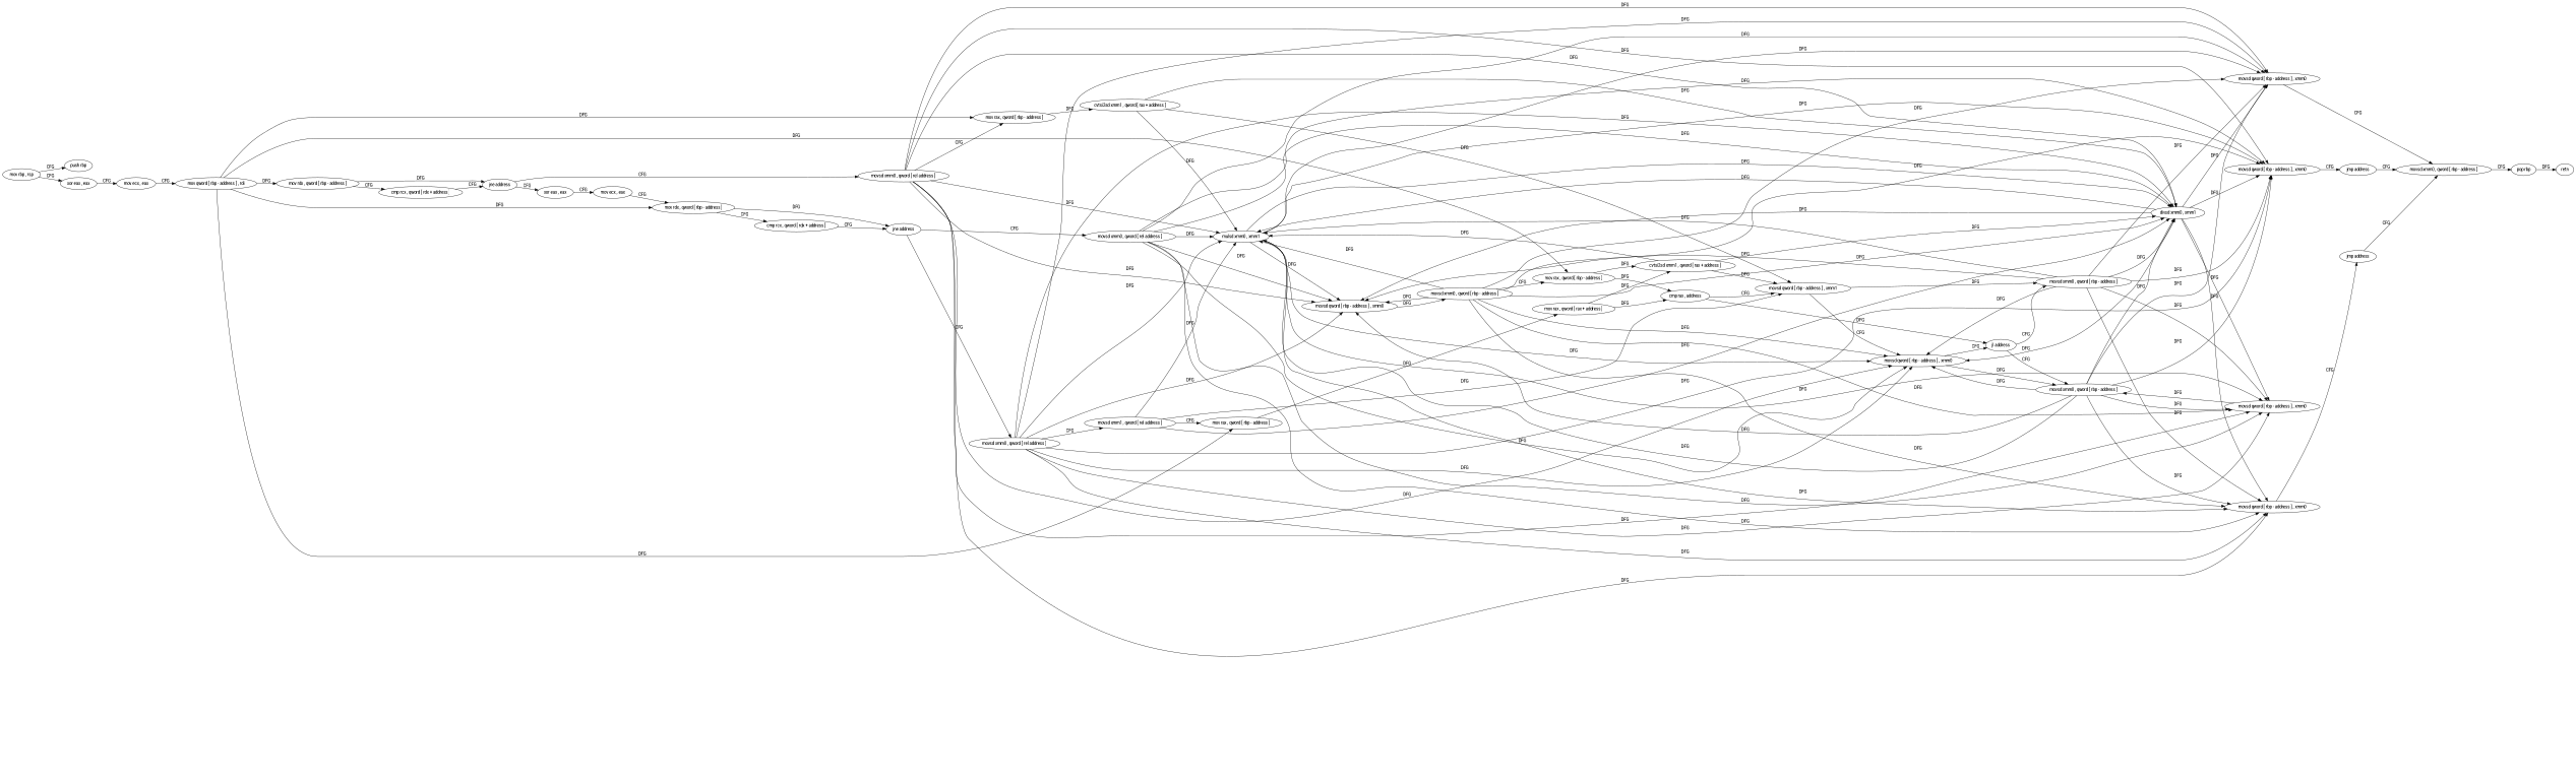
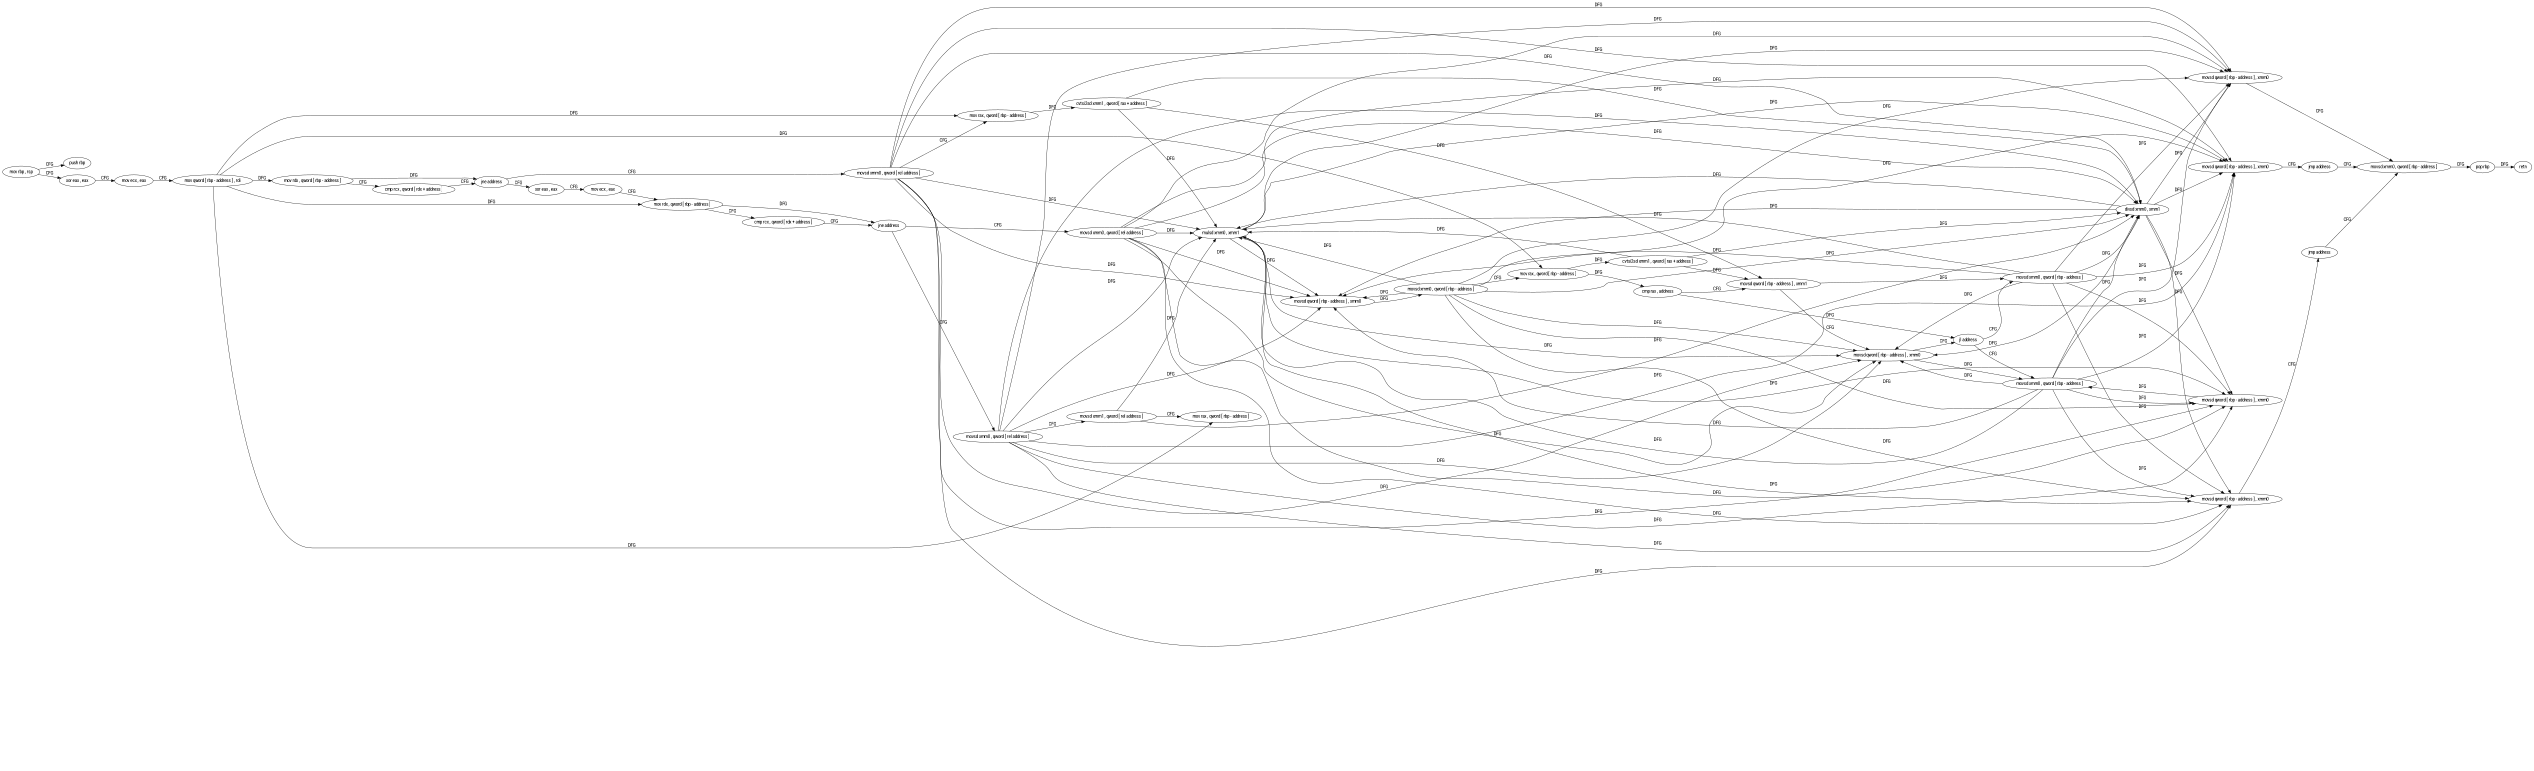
  digraph {
    fontname="Roboto Condensed"
    rankdir=LR
    node [fontname="Roboto Condensed"]
    edge [fontname="Roboto Condensed"]
    n1 [label="push rbp"]
    n2 [label="mov rbp , rsp"]
    n3 [label="xor eax , eax"]
    n4 [label="mov ecx , eax"]
    n5 [label="mov qword [ rbp - address ] , rdi"]
    n6 [label="mov rdx , qword [ rbp - address ]"]
    n7 [label="mov rax , qword [ rbp - address ]"]
    n8 [label="mov rax , qword [ rbp - address ]"]
    n9 [label="mov rdx , qword [ rbp - address ]"]
    n10 [label="mov rax , qword [ rbp - address ]"]
    n11 [label="cmp rcx , qword [ rdx + address ]"]
    n12 [label="jne address"]
    n13 [label="cvtsi2sd xmm1 , qword [ rax + address ]"]
    n14 [label="cvtsi2sd xmm1 , qword [ rax + address ]"]
    n15 [label="cmp rax , address"]
    n16 [label="cmp rcx , qword [ rdx + address ]"]
    n17 [label="jne address"]
-   n18 [label="mov rax , qword [ rax + address ]"]
    n19 [label="movsd xmm0 , qword [ rel address ]"]
    n20 [label="xor eax , eax"]
    n21 [label="mulsd xmm0 , xmm1"]
    n22 [label="movsd qword [ rbp - address ] , xmm0"]
    n23 [label="divsd xmm0 , xmm1"]
    n24 [label="movsd qword [ rbp - address ] , xmm0"]
    n25 [label="movsd qword [ rbp - address ] , xmm0"]
    n26 [label="movsd qword [ rbp - address ] , xmm0"]
    n27 [label="movsd qword [ rbp - address ] , xmm0"]
    n28 [label="movsd qword [ rbp - address ] , xmm0"]
    n29 [label="mov ecx , eax"]
    n30 [label="movsd xmm0 , qword [ rbp - address ]"]
    n31 [label="movsd xmm0 , qword [ rbp - address ]"]
    n32 [label="jl address"]
    n33 [label="movsd xmm0 , qword [ rbp - address ]"]
    n34 [label="jmp address"]
    n35 [label="jmp address"]
    n36 [label="movsd qword [ rbp - address ] , xmm1"]
    n37 [label="movsd xmm0 , qword [ rbp - address ]"]
    n38 [label="pop rbp"]
    n39 [label=retn]
    n40 [label="movsd xmm0 , qword [ rel address ]"]
    n41 [label="movsd xmm0 , qword [ rel address ]"]
    n42 [label="movsd xmm1 , qword [ rel address ]"]
    n2 -> n1 [label=CFG]
    n2 -> n3 [label=CFG]
    n3 -> n4 [label=CFG]
    n4 -> n5 [label=CFG]
    n5 -> n6 [label=DFG]
    n5 -> n7 [label=DFG]
    n5 -> n8 [label=DFG]
    n5 -> n9 [label=DFG]
    n5 -> n10 [label=DFG]
    n6 -> n11 [label=CFG]
    n6 -> n12 [label=DFG]
    n7 -> n13 [label=DFG]
    n8 -> n14 [label=DFG]
    n8 -> n15 [label=DFG]
    n9 -> n16 [label=CFG]
    n9 -> n17 [label=DFG]
-   n10 -> n18 [label=DFG]
    n11 -> n12 [label=CFG]
    n12 -> n19 [label=CFG]
    n12 -> n20 [label=CFG]
    n13 -> n21 [label=DFG]
    n13 -> n23 [label=DFG]
    n13 -> n36 [label=DFG]
    n14 -> n21 [label=DFG]
    n14 -> n23 [label=DFG]
    n14 -> n36 [label=DFG]
    n15 -> n32 [label=DFG]
    n15 -> n36 [label=CFG]
    n16 -> n17 [label=CFG]
    n17 -> n40 [label=CFG]
    n17 -> n41 [label=CFG]
-   n18 -> n14 [label=DFG]
-   n18 -> n15 [label=DFG]
    n19 -> n7 [label=CFG]
    n19 -> n21 [label=DFG]
    n19 -> n22 [label=DFG]
    n19 -> n23 [label=DFG]
    n19 -> n24 [label=DFG]
    n19 -> n25 [label=DFG]
    n19 -> n26 [label=DFG]
    n19 -> n27 [label=DFG]
    n19 -> n28 [label=DFG]
    n20 -> n29 [label=CFG]
    n21 -> n22 [label=DFG]
-   n21 -> n23 [label=DFG]
    n21 -> n24 [label=DFG]
    n21 -> n25 [label=DFG]
    n21 -> n26 [label=DFG]
    n21 -> n27 [label=DFG]
    n21 -> n28 [label=DFG]
    n22 -> n30 [label=DFG]
    n23 -> n21 [label=DFG]
    n23 -> n22 [label=DFG]
    n23 -> n24 [label=DFG]
    n23 -> n25 [label=DFG]
    n23 -> n26 [label=DFG]
    n23 -> n27 [label=DFG]
    n23 -> n28 [label=DFG]
    n24 -> n31 [label=CFG]
    n25 -> n32 [label=CFG]
    n25 -> n33 [label=DFG]
    n26 -> n34 [label=CFG]
    n27 -> n35 [label=CFG]
    n28 -> n33 [label=DFG]
    n29 -> n9 [label=CFG]
    n30 -> n8 [label=CFG]
    n30 -> n21 [label=DFG]
    n30 -> n22 [label=DFG]
    n30 -> n23 [label=DFG]
    n30 -> n24 [label=DFG]
    n30 -> n25 [label=DFG]
    n30 -> n26 [label=DFG]
    n30 -> n27 [label=DFG]
    n30 -> n28 [label=DFG]
    n31 -> n38 [label=CFG]
    n32 -> n33 [label=CFG]
    n32 -> n37 [label=CFG]
    n33 -> n21 [label=DFG]
    n33 -> n22 [label=DFG]
    n33 -> n23 [label=DFG]
    n33 -> n24 [label=DFG]
    n33 -> n25 [label=DFG]
    n33 -> n26 [label=DFG]
    n33 -> n27 [label=DFG]
    n33 -> n28 [label=DFG]
    n34 -> n31 [label=CFG]
    n35 -> n31 [label=CFG]
    n36 -> n25 [label=CFG]
    n36 -> n37 [label=DFG]
    n37 -> n21 [label=DFG]
    n37 -> n22 [label=DFG]
    n37 -> n23 [label=DFG]
    n37 -> n24 [label=DFG]
    n37 -> n25 [label=DFG]
    n37 -> n26 [label=DFG]
    n37 -> n27 [label=DFG]
    n37 -> n28 [label=DFG]
    n38 -> n39 [label=DFG]
    n40 -> n21 [label=DFG]
    n40 -> n22 [label=DFG]
    n40 -> n23 [label=DFG]
    n40 -> n24 [label=DFG]
    n40 -> n25 [label=DFG]
    n40 -> n26 [label=DFG]
    n40 -> n27 [label=DFG]
    n40 -> n28 [label=DFG]
    n40 -> n42 [label=CFG]
    n41 -> n21 [label=DFG]
    n41 -> n22 [label=DFG]
    n41 -> n23 [label=DFG]
    n41 -> n24 [label=DFG]
    n41 -> n25 [label=DFG]
    n41 -> n26 [label=DFG]
    n41 -> n27 [label=DFG]
    n41 -> n28 [label=DFG]
    n42 -> n10 [label=CFG]
    n42 -> n21 [label=DFG]
    n42 -> n23 [label=DFG]
-   n42 -> n36 [label=DFG]
  }
